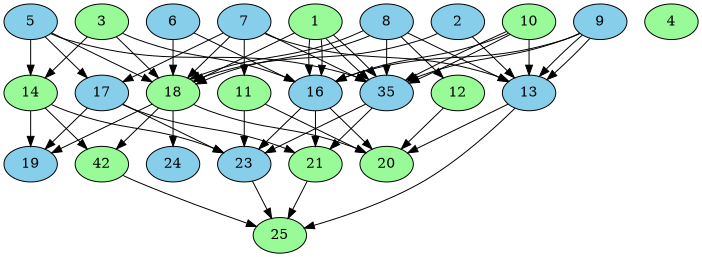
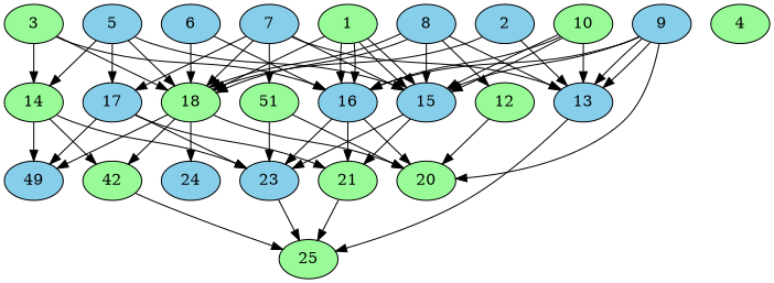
  digraph {
    node [alpha=0.03 fillcolor=skyblue style=filled]
    1 [alpha=0.12 expect_size=29726720 fillcolor=palegreen]
-   15 [alpha=0.15 expect_size=8050688 label=35]
+   15 [alpha=0.15 expect_size=8050688]
    16 [alpha=0.09 expect_size=36803584]
    18 [alpha=0.11 expect_size=42835968 fillcolor=palegreen]
    23 [alpha=0.05 expect_size=35593216]
    21 [alpha=0.00 expect_size=24594432 fillcolor=palegreen]
    20 [alpha=0.14 expect_size=23422976 fillcolor=palegreen]
-   19 [alpha=0.18 expect_size=33570816]
+   19 [alpha=0.18 expect_size=33570816 label=49]
    n9 [alpha=0.14 expect_size=29425664 fillcolor=palegreen label=42]
    24 [expect_size=15145984]
    25 [alpha=0.17 expect_size=23211008 fillcolor=palegreen]
    2 [alpha=0.20 expect_size=20832256]
    13 [alpha=0.11 expect_size=12136448]
    3 [alpha=0.20 expect_size=47695872 fillcolor=palegreen]
    14 [expect_size=11819008 fillcolor=palegreen]
    4 [alpha=0.18 expect_size=22684672 fillcolor=palegreen]
    5 [alpha=0.12 expect_size=39932928]
    17 [alpha=0.08 expect_size=44944384]
    6 [expect_size=14857216]
    7 [alpha=0.19 expect_size=27623424]
-   11 [alpha=0.02 expect_size=32192512 fillcolor=palegreen]
+   11 [alpha=0.02 expect_size=32192512 fillcolor=palegreen label=51]
    8 [alpha=0.16 expect_size=31012864]
    12 [expect_size=13177856 fillcolor=palegreen]
    9 [alpha=0.16 expect_size=45535232]
    10 [alpha=0.00 expect_size=32280576 fillcolor=palegreen]
    1 -> 15
    1 -> 15
    1 -> 16
    1 -> 16
    1 -> 18
    15 -> 23
    15 -> 21
    16 -> 23
    16 -> 21
    16 -> 20
    18 -> 20
    18 -> 19
    18 -> n9
    18 -> 24
    23 -> 25
    21 -> 25
    n9 -> 25
    2 -> 18
    2 -> 13
-   13 -> 20
+   9 -> 20
    13 -> 25
    3 -> 16
    3 -> 18
    3 -> 14
    14 -> 23
    14 -> 19
    14 -> n9
    5 -> 15
    5 -> 18
    5 -> 14
    5 -> 17
    17 -> 23
    17 -> 21
    17 -> 19
    6 -> 16
    6 -> 18
    7 -> 15
    7 -> 18
    7 -> 13
    7 -> 17
    7 -> 11
    11 -> 23
    11 -> 20
    8 -> 15
    8 -> 18
    8 -> 18
    8 -> 13
    8 -> 12
    12 -> 20
    9 -> 15
    9 -> 16
    9 -> 13
    9 -> 13
    10 -> 15
    10 -> 15
    10 -> 16
    10 -> 13
  }
